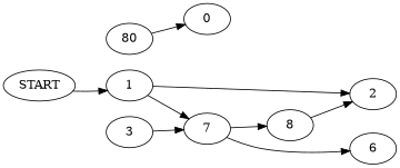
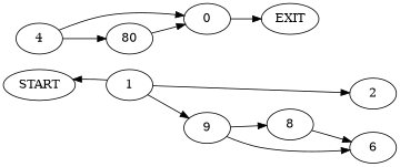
  digraph {
    rankdir=LR
    n1 [label=START]
    1
    2
-   7
-   3
+   7 [label=9]
+   n5 [label=EXIT]
    n7 [label=0]
+   4
    n9 [label=80]
    6
    8
-   n1 -> 1
+   1 -> n1
    1 -> 2
    1 -> 7
    7 -> 6
    7 -> 8
-   3 -> 7
+   n7 -> n5
+   4 -> n7
+   4 -> n9
    n9 -> n7
-   8 -> 2
+   8 -> 6
  }
